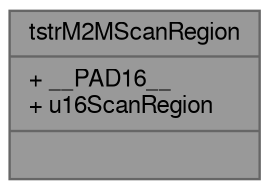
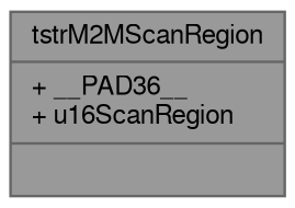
  digraph {
-   n1 [color=gray40 fillcolor=grey60 fontcolor=black fontname=FreeSans fontsize=10 height=0.2 label="{tstrM2MScanRegion\n|+ __PAD16__\l+ u16ScanRegion\l|}" shape=record style=filled width=0.4]
+   n1 [color=gray40 fillcolor=grey60 fontcolor=black fontname=FreeSans fontsize=10 height=0.2 label="{tstrM2MScanRegion\n|+ __PAD36__\l+ u16ScanRegion\l|}" shape=record style=filled width=0.4]
  }
